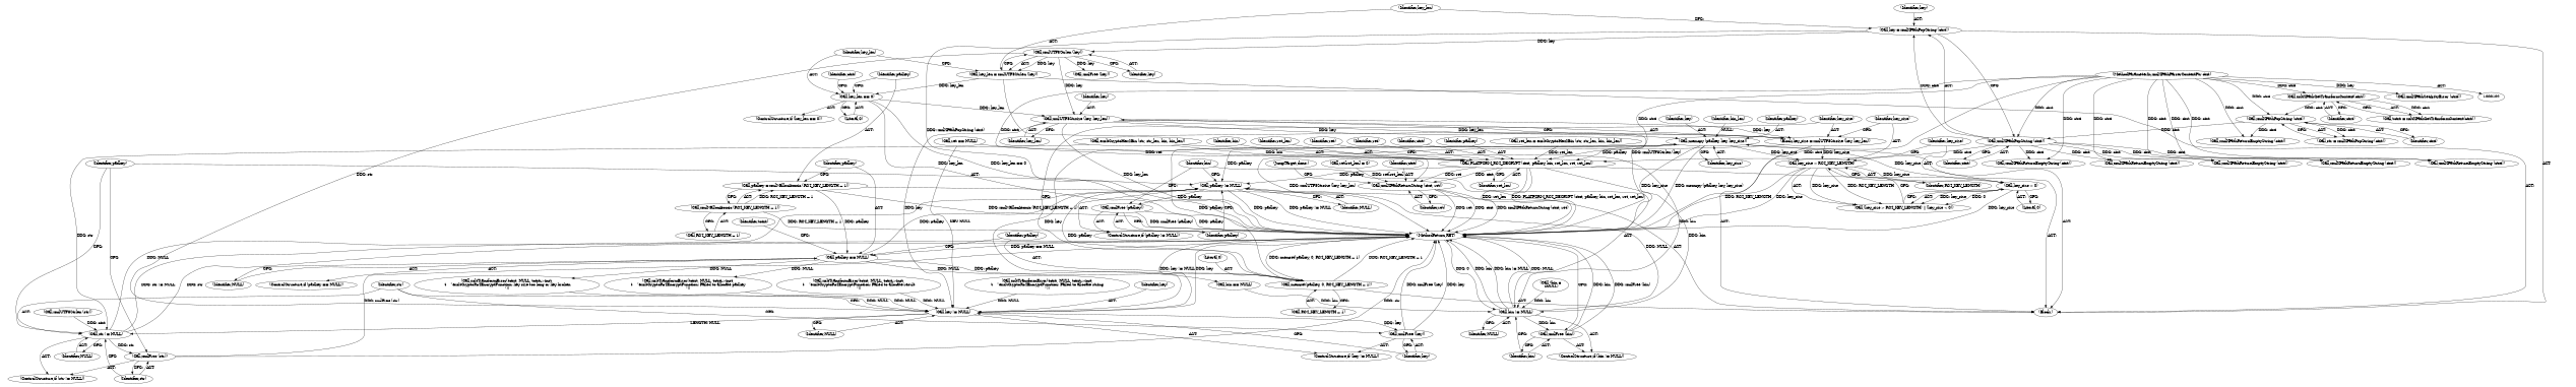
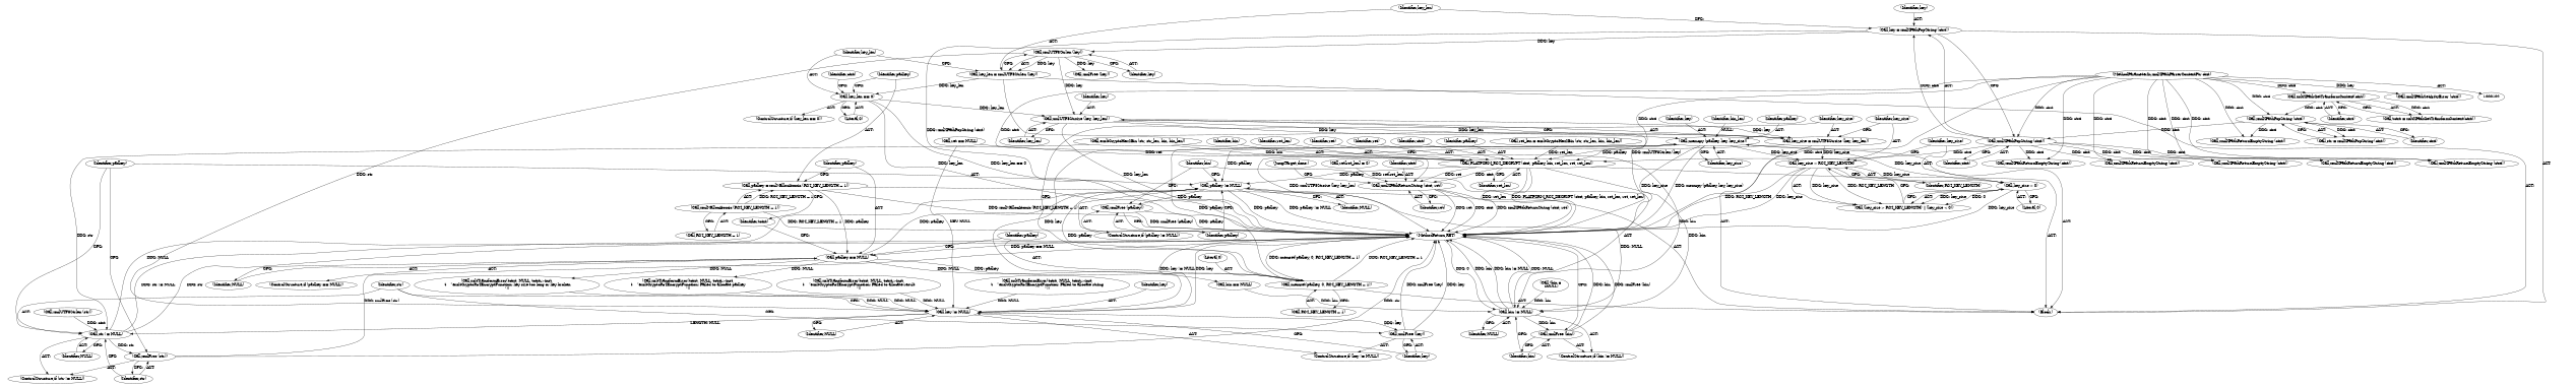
  digraph {
    n1 [label="(Call,memcpy (padkey, key, key_size))"]
    n2 [label="(Call,PLATFORM_RC4_DECRYPT (ctxt, padkey, bin, ret_len, ret, ret_len))"]
    n3 [label="(Call,padkey != NULL)"]
    n4 [label="(Call,key != NULL)"]
    n5 [label="(Identifier,key_size)"]
    n6 [label="(MethodReturn,RET)"]
    n7 [label="(Block,)"]
    n8 [label="(Call,key_size > RC4_KEY_LENGTH)"]
    n9 [label="(Call,xmlXPathReturnString (ctxt, ret))"]
    n10 [label="(Call,bin != NULL)"]
    n11 [label="(Identifier,ret_len)"]
    n12 [label="(Call,xmlFree (padkey))"]
    n13 [label="(Identifier,NULL)"]
    n14 [label="(ControlStructure,if (padkey != NULL))"]
    n15 [label="(Call,xmlFree (key))"]
    n16 [label="(Call,str != NULL)"]
    n17 [label="(Identifier,NULL)"]
    n18 [label="(ControlStructure,if (key != NULL))"]
    n19 [label="(Call,padkey == NULL)"]
    n20 [label="(Call,xmlFree (bin))"]
    n21 [label="(Call,memset(padkey, 0, RC4_KEY_LENGTH + 1))"]
    n22 [label="(Call,RC4_KEY_LENGTH + 1)"]
    n23 [label="(Call,xsltTransformError(tctxt, NULL, tctxt->inst,\n \t    \"exsltCryptoRc4EncryptFunction: key size too long or key broken\n\"))"]
    n24 [label="(Call,bin == NULL)"]
    n25 [label="(ControlStructure,if (padkey == NULL))"]
    n26 [label="(Identifier,NULL)"]
    n27 [label="(Call,xsltTransformError(tctxt, NULL, tctxt->inst,\n\t    \"exsltCryptoRc4EncryptFunction: Failed to allocate padkey\n\"))"]
    n28 [label="(Call,padkey = xmlMallocAtomic (RC4_KEY_LENGTH + 1))"]
    n29 [label="(Call,xmlMallocAtomic (RC4_KEY_LENGTH + 1))"]
    n30 [label="(Call,RC4_KEY_LENGTH + 1)"]
    n31 [label="(Call,xmlUTF8Strsize (key, key_len))"]
-   n32 [label="(Block,key_size = xmlUTF8Strsize (key, key_len))"]
+   n32 [label="(Call,key_size = xmlUTF8Strsize (key, key_len))"]
    n33 [label="(Identifier,key_len)"]
    n34 [label="(Call,xmlUTF8Strlen (key))"]
    n35 [label="(Call,key_len = xmlUTF8Strlen (key))"]
    n36 [label="(Call,xmlFree (key))"]
    n37 [label="(Identifier,key)"]
    n38 [label="(Call,key_len == 0)"]
    n39 [label="(Call,key = xmlXPathPopString (ctxt))"]
    n40 [label="(Call,xmlXPathPopString (ctxt))"]
    n41 [label="(Call,xmlXPathReturnEmptyString (ctxt))"]
    n42 [label="(Call,xmlXPathReturnEmptyString (ctxt))"]
    n43 [label="(Identifier,ctxt)"]
    n44 [label="(Call,xmlXPathReturnEmptyString (ctxt))"]
    n45 [label="(Call,xmlXPathReturnEmptyString (ctxt))"]
    n46 [label="(Call,xmlXPathReturnEmptyString (ctxt))"]
    n47 [label="(Call,xmlXPathPopString (ctxt))"]
    n48 [label="(Call,str = xmlXPathPopString (ctxt))"]
    n49 [label="(Call,xmlXPathReturnEmptyString (ctxt))"]
    n50 [label="(Identifier,ctxt)"]
    n51 [label="(Call,xsltXPathGetTransformContext(ctxt))"]
    n52 [label="(Identifier,ctxt)"]
    n53 [label="(Call,tctxt = xsltXPathGetTransformContext(ctxt))"]
    n54 [label="(MethodParameterIn,xmlXPathParserContextPtr ctxt)"]
    n55 [label="(Call,xmlXPathSetArityError (ctxt))"]
    1000102
    n57 [label="(Identifier,ret)"]
    n58 [label="(ControlStructure,if (key_len == 0))"]
    n59 [label="(Literal,0)"]
    n60 [label="(Call,key_size < 0)"]
    n61 [label="(Identifier,RC4_KEY_LENGTH)"]
    n62 [label="(Call,(key_size > RC4_KEY_LENGTH) || (key_size < 0))"]
    n63 [label="(Literal,0)"]
    n64 [label="(Identifier,NULL)"]
    n65 [label="(ControlStructure,if (bin != NULL))"]
    n66 [label="(Identifier,padkey)"]
    n67 [label="(Identifier,bin)"]
    n68 [label="(Identifier,key)"]
    n69 [label="(Call,xmlFree (str))"]
    n70 [label="(ControlStructure,if (str != NULL))"]
    n71 [label="(Identifier,NULL)"]
    n72 [label="(Identifier,str)"]
    n73 [label="(Identifier,key_size)"]
    n74 [label="(Identifier,padkey)"]
    n75 [label="(Call,ret[ret_len] = 0)"]
    n76 [label="(Identifier,bin_len)"]
    n77 [label="(Identifier,padkey)"]
    n78 [label="(Identifier,tctxt)"]
    n79 [label="(Literal,0)"]
    n80 [label="(Identifier,key)"]
    n81 [label="(Call,ret_len = exsltCryptoHex2Bin (str, str_len, bin, bin_len))"]
    n82 [label="(Identifier,bin)"]
    n83 [label="(Call,xsltTransformError(tctxt, NULL, tctxt->inst,\n\t    \"exsltCryptoRc4EncryptFunction: Failed to allocate result\n\"))"]
    n84 [label="(Identifier,padkey)"]
    n85 [label="(Identifier,ret_len)"]
    n86 [label="(Identifier,key_len)"]
    n87 [label="(Identifier,ret)"]
    n88 [label="(Call,xsltTransformError(tctxt, NULL, tctxt->inst,\n\t    \"exsltCryptoRc4EncryptFunction: Failed to allocate string\n\"))"]
    n89 [label="(Call,*bin =\n \tNULL)"]
    n90 [label="(Identifier,key_size)"]
    n91 [label="(Identifier,padkey)"]
    n92 [label="(Call,ret == NULL)"]
    n93 [label="(Identifier,ret)"]
    n94 [label="(Identifier,ctxt)"]
    n95 [label="(Identifier,key_len)"]
    n96 [label="(Identifier,padkey)"]
    n97 [label="(Call,xmlUTF8Strlen (str))"]
    n98 [label="(Identifier,str)"]
    n99 [label="(Identifier,key)"]
    n100 [label="(Identifier,key)"]
    n101 [label="(Identifier,ctxt)"]
    n102 [label="(Identifier,padkey)"]
    n103 [label="(Identifier,bin)"]
    n104 [label="(Call,exsltCryptoHex2Bin (str, str_len, bin, bin_len))"]
    n105 [label="(Identifier,ctxt)"]
    n106 [label="(Identifier,key)"]
    n107 [label="(Identifier,key_size)"]
    n108 [label="(JumpTarget,done:)"]
    n1 -> n2 [label="DDG: padkey"]
    n1 -> n3 [label="DDG: padkey"]
    n1 -> n4 [label="DDG: key"]
    n1 -> n5 [label="CFG: "]
    n1 -> n6 [label="DDG: key_size"]
    n1 -> n6 [label="DDG: memcpy (padkey, key, key_size)"]
    n1 -> n7 [label="AST: "]
    n1 -> n8 [label="DDG: key_size"]
    n2 -> n3 [label="DDG: padkey"]
    n2 -> n6 [label="DDG: ret_len"]
    n2 -> n6 [label="DDG: PLATFORM_RC4_DECRYPT (ctxt, padkey, bin, ret_len, ret, ret_len)"]
    n2 -> n7 [label="AST: "]
    n2 -> n9 [label="DDG: ctxt"]
    n2 -> n9 [label="DDG: ret"]
    n2 -> n10 [label="DDG: bin"]
    n2 -> n11 [label="CFG: "]
    n3 -> n6 [label="DDG: padkey != NULL"]
    n3 -> n6 [label="DDG: padkey"]
-   n10 -> n3 [label="DDG: NULL"]
+   n3 -> n10 [label="DDG: NULL"]
    n3 -> n12 [label="DDG: padkey"]
    n3 -> n13 [label="CFG: "]
    n3 -> n14 [label="AST: "]
    n4 -> n6 [label="DDG: key"]
    n4 -> n6 [label="DDG: key != NULL"]
    n4 -> n15 [label="DDG: key"]
    n4 -> n16 [label="LENGTH: NULL"]
    n4 -> n17 [label="CFG: "]
    n4 -> n18 [label="AST: "]
    n5 -> n1 [label="AST: "]
    n6 -> n10 [label="DDG: 0"]
    n6 -> n19 [label="DDG: padkey == NULL"]
    n6 -> n20 [label="CFG: "]
    n8 -> n6 [label="DDG: key_size"]
    n8 -> n6 [label="DDG: RC4_KEY_LENGTH"]
    n8 -> n60 [label="DDG: key_size"]
    n8 -> n61 [label="CFG: "]
    n8 -> n62 [label="AST: "]
    n8 -> n62 [label="DDG: key_size"]
    n8 -> n62 [label="DDG: RC4_KEY_LENGTH"]
    n9 -> n6 [label="DDG: ret"]
    n9 -> n6 [label="DDG: ctxt"]
    n9 -> n6 [label="DDG: xmlXPathReturnString (ctxt, ret)"]
    n9 -> n57 [label="CFG: "]
    n10 -> n6 [label="DDG: bin"]
    n10 -> n6 [label="DDG: bin != NULL"]
    n10 -> n6 [label="DDG: NULL"]
    n10 -> n20 [label="DDG: bin"]
    n10 -> n64 [label="CFG: "]
    n10 -> n65 [label="AST: "]
    n11 -> n2 [label="AST: "]
    n12 -> n6 [label="DDG: xmlFree (padkey)"]
    n12 -> n6 [label="DDG: padkey"]
-   n12 -> n14 [label="AST: "]
+   n14 -> n12 [label="AST: "]
    n12 -> n66 [label="CFG: "]
    n13 -> n3 [label="AST: "]
    n15 -> n6 [label="DDG: key"]
    n15 -> n6 [label="DDG: xmlFree (key)"]
    n15 -> n18 [label="AST: "]
    n15 -> n68 [label="CFG: "]
    n16 -> n3 [label="DDG: NULL"]
    n16 -> n6 [label="DDG: str"]
    n16 -> n6 [label="DDG: str != NULL"]
    n16 -> n69 [label="DDG: str"]
    n16 -> n70 [label="AST: "]
    n16 -> n71 [label="CFG: "]
    n17 -> n4 [label="AST: "]
    n19 -> n3 [label="DDG: padkey"]
    n19 -> n21 [label="DDG: padkey"]
    n19 -> n23 [label="DDG: NULL"]
    n19 -> n24 [label="DDG: NULL"]
    n19 -> n25 [label="AST: "]
    n19 -> n26 [label="CFG: "]
    n19 -> n27 [label="DDG: NULL"]
    n20 -> n6 [label="DDG: bin"]
    n20 -> n6 [label="DDG: xmlFree (bin)"]
    n20 -> n65 [label="AST: "]
    n20 -> n67 [label="CFG: "]
    n21 -> n1 [label="DDG: padkey"]
    n21 -> n3 [label="DDG: padkey"]
    n21 -> n6 [label="DDG: memset(padkey, 0, RC4_KEY_LENGTH + 1)"]
    n21 -> n6 [label="DDG: RC4_KEY_LENGTH + 1"]
    n21 -> n7 [label="AST: "]
    n21 -> n22 [label="CFG: "]
    n22 -> n21 [label="AST: "]
    n23 -> n4 [label="DDG: NULL"]
    n24 -> n10 [label="DDG: bin"]
    n26 -> n19 [label="AST: "]
    n27 -> n4 [label="DDG: NULL"]
    n28 -> n6 [label="DDG: xmlMallocAtomic (RC4_KEY_LENGTH + 1)"]
    n28 -> n7 [label="AST: "]
    n28 -> n19 [label="DDG: padkey"]
-   n28 -> n29 [label="CFG: "]
+   n28 -> n78 [label="CFG: "]
    n29 -> n6 [label="DDG: RC4_KEY_LENGTH + 1"]
    n29 -> n28 [label="AST: "]
    n29 -> n28 [label="DDG: RC4_KEY_LENGTH + 1"]
    n29 -> n30 [label="CFG: "]
    n30 -> n29 [label="AST: "]
    n31 -> n1 [label="DDG: key"]
-   n31 -> n4 [label="DDG: key"]
    n31 -> n6 [label="DDG: key_len"]
    n31 -> n32 [label="AST: "]
    n31 -> n32 [label="DDG: key"]
    n31 -> n32 [label="DDG: key_len"]
    n31 -> n33 [label="CFG: "]
    n32 -> n6 [label="DDG: xmlUTF8Strsize (key, key_len)"]
    n32 -> n7 [label="AST: "]
    n32 -> n8 [label="DDG: key_size"]
    n32 -> n31 [label="CFG: "]
    n33 -> n31 [label="AST: "]
    n34 -> n4 [label="DDG: str"]
    n34 -> n31 [label="DDG: key"]
    n34 -> n35 [label="AST: "]
    n34 -> n35 [label="DDG: key"]
    n34 -> n36 [label="DDG: key"]
    n34 -> n37 [label="CFG: "]
    n35 -> n6 [label="DDG: xmlUTF8Strlen (key)"]
    n35 -> n7 [label="AST: "]
    n35 -> n34 [label="CFG: "]
    n35 -> n38 [label="DDG: key_len"]
    n37 -> n34 [label="AST: "]
    n38 -> n6 [label="DDG: key_len"]
    n38 -> n6 [label="DDG: key_len == 0"]
    n38 -> n31 [label="DDG: key_len"]
    n38 -> n58 [label="AST: "]
    n38 -> n59 [label="CFG: "]
    n39 -> n6 [label="DDG: xmlXPathPopString (ctxt)"]
    n39 -> n7 [label="AST: "]
    n39 -> n34 [label="DDG: key"]
    n39 -> n40 [label="CFG: "]
    n40 -> n2 [label="DDG: ctxt"]
    n40 -> n39 [label="AST: "]
    n40 -> n39 [label="DDG: ctxt"]
    n40 -> n41 [label="DDG: ctxt"]
    n40 -> n42 [label="DDG: ctxt"]
    n40 -> n43 [label="CFG: "]
    n40 -> n44 [label="DDG: ctxt"]
    n40 -> n45 [label="DDG: ctxt"]
    n40 -> n46 [label="DDG: ctxt"]
    n43 -> n40 [label="AST: "]
    n47 -> n40 [label="DDG: ctxt"]
    n47 -> n48 [label="AST: "]
    n47 -> n48 [label="DDG: ctxt"]
    n47 -> n49 [label="DDG: ctxt"]
    n47 -> n50 [label="CFG: "]
    n48 -> n47 [label="CFG: "]
    n50 -> n47 [label="AST: "]
    n51 -> n47 [label="DDG: ctxt"]
    n51 -> n52 [label="CFG: "]
    n51 -> n53 [label="AST: "]
    n51 -> n53 [label="DDG: ctxt"]
    n52 -> n51 [label="AST: "]
    n53 -> n51 [label="CFG: "]
    n54 -> n2 [label="DDG: ctxt"]
    n54 -> n6 [label="DDG: ctxt"]
    n54 -> n9 [label="DDG: ctxt"]
    n54 -> n40 [label="DDG: ctxt"]
    n54 -> n41 [label="DDG: ctxt"]
    n54 -> n42 [label="DDG: ctxt"]
    n54 -> n44 [label="DDG: ctxt"]
    n54 -> n45 [label="DDG: ctxt"]
    n54 -> n46 [label="DDG: ctxt"]
    n54 -> n47 [label="DDG: ctxt"]
    n54 -> n49 [label="DDG: ctxt"]
    n54 -> n51 [label="DDG: ctxt"]
    n54 -> n55 [label="DDG: key"]
    n54 -> 1000102 [label="AST: "]
    n57 -> n9 [label="AST: "]
    n59 -> n38 [label="AST: "]
    n60 -> n1 [label="DDG: key_size"]
    n60 -> n6 [label="DDG: key_size"]
    n60 -> n62 [label="AST: "]
    n60 -> n62 [label="DDG: key_size"]
    n60 -> n62 [label="DDG: 0"]
    n60 -> n63 [label="CFG: "]
    n61 -> n8 [label="AST: "]
    n62 -> n8 [label="CFG: "]
    n62 -> n60 [label="CFG: "]
    n63 -> n60 [label="AST: "]
    n64 -> n10 [label="AST: "]
    n66 -> n3 [label="CFG: "]
    n66 -> n12 [label="AST: "]
    n67 -> n10 [label="CFG: "]
    n67 -> n20 [label="AST: "]
    n68 -> n4 [label="CFG: "]
    n68 -> n15 [label="AST: "]
    n69 -> n6 [label="DDG: xmlFree (str)"]
    n69 -> n6 [label="DDG: str"]
    n69 -> n70 [label="AST: "]
    n69 -> n72 [label="CFG: "]
    n71 -> n16 [label="AST: "]
    n72 -> n16 [label="CFG: "]
    n72 -> n69 [label="AST: "]
    n73 -> n8 [label="CFG: "]
    n73 -> n60 [label="AST: "]
    n74 -> n3 [label="AST: "]
    n74 -> n16 [label="CFG: "]
    n74 -> n69 [label="CFG: "]
    n75 -> n9 [label="DDG: ret[ret_len]"]
    n76 -> n1 [label="NULL: "]
    n77 -> n1 [label="AST: "]
    n78 -> n19 [label="CFG: "]
    n79 -> n21 [label="AST: "]
    n80 -> n4 [label="AST: "]
    n81 -> n2 [label="DDG: ret_len"]
    n82 -> n2 [label="AST: "]
    n83 -> n4 [label="DDG: NULL"]
    n84 -> n19 [label="CFG: "]
    n84 -> n21 [label="AST: "]
    n85 -> n2 [label="AST: "]
    n86 -> n35 [label="CFG: "]
    n86 -> n38 [label="AST: "]
    n87 -> n2 [label="CFG: "]
    n88 -> n4 [label="DDG: NULL"]
    n89 -> n10 [label="DDG: bin"]
    n90 -> n21 [label="CFG: "]
    n90 -> n32 [label="AST: "]
    n91 -> n19 [label="AST: "]
    n91 -> n28 [label="CFG: "]
    n92 -> n2 [label="DDG: ret"]
    n92 -> n4 [label="KEY: NULL"]
    n93 -> n2 [label="AST: "]
    n94 -> n2 [label="AST: "]
    n95 -> n35 [label="AST: "]
    n95 -> n39 [label="CFG: "]
    n96 -> n28 [label="AST: "]
    n96 -> n38 [label="CFG: "]
    n97 -> n16 [label="DDG: ctxt"]
    n98 -> n4 [label="CFG: "]
    n98 -> n15 [label="CFG: "]
    n98 -> n16 [label="AST: "]
    n99 -> n31 [label="AST: "]
    n100 -> n1 [label="AST: "]
    n101 -> n38 [label="CFG: "]
    n102 -> n2 [label="AST: "]
    n103 -> n3 [label="CFG: "]
    n103 -> n10 [label="AST: "]
    n103 -> n12 [label="CFG: "]
    n104 -> n2 [label="DDG: bin"]
    n104 -> n10 [label="DDG: bin"]
    n104 -> n16 [label="DDG: str"]
    n105 -> n9 [label="AST: "]
    n106 -> n39 [label="AST: "]
    n107 -> n8 [label="AST: "]
    n107 -> n32 [label="CFG: "]
    n108 -> n9 [label="CFG: "]
  }
